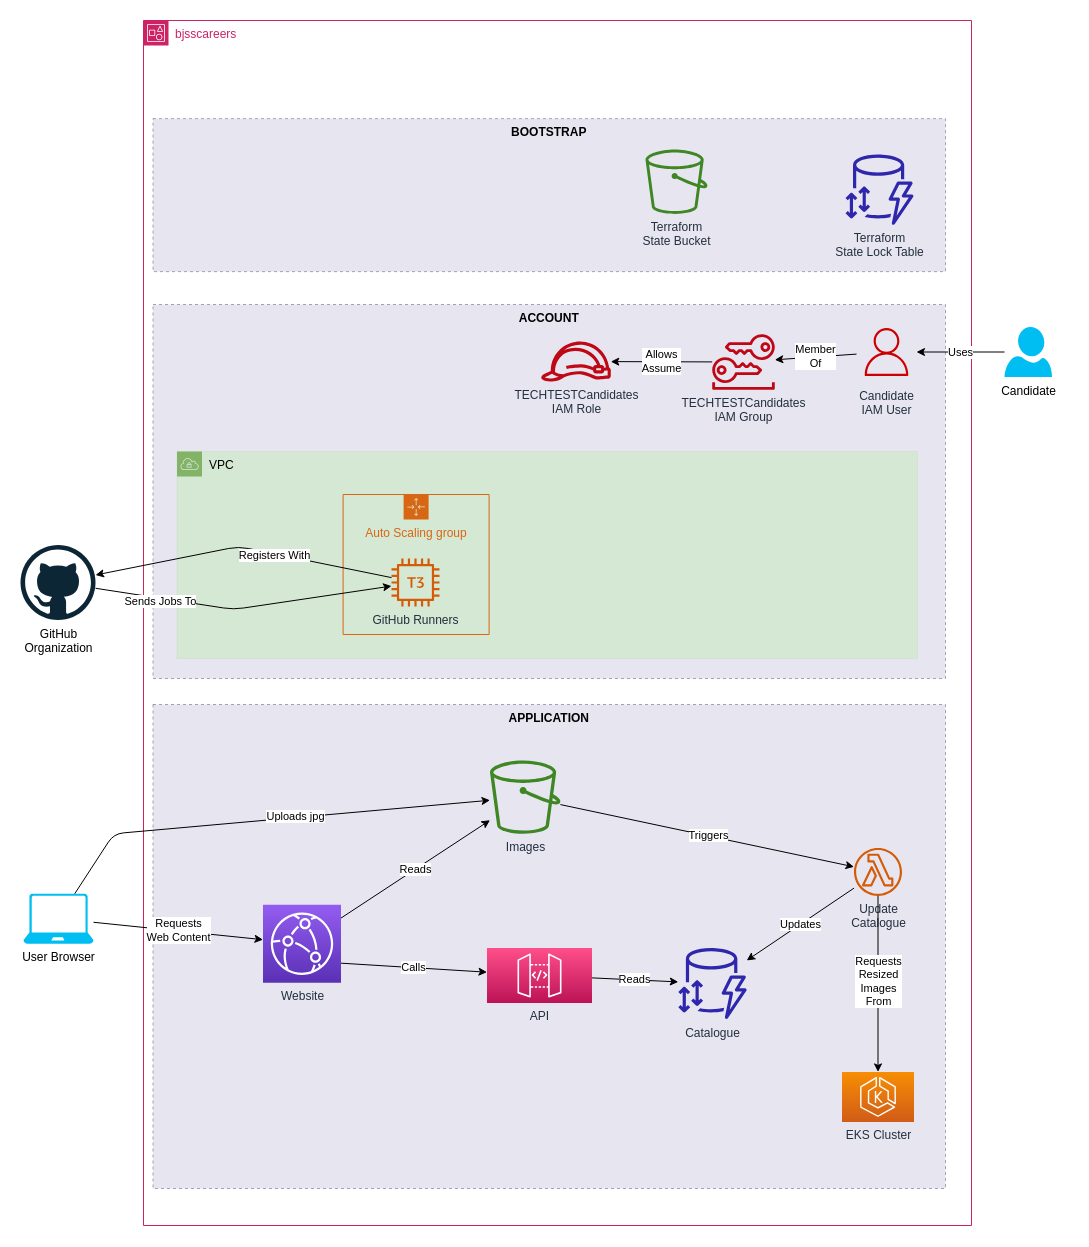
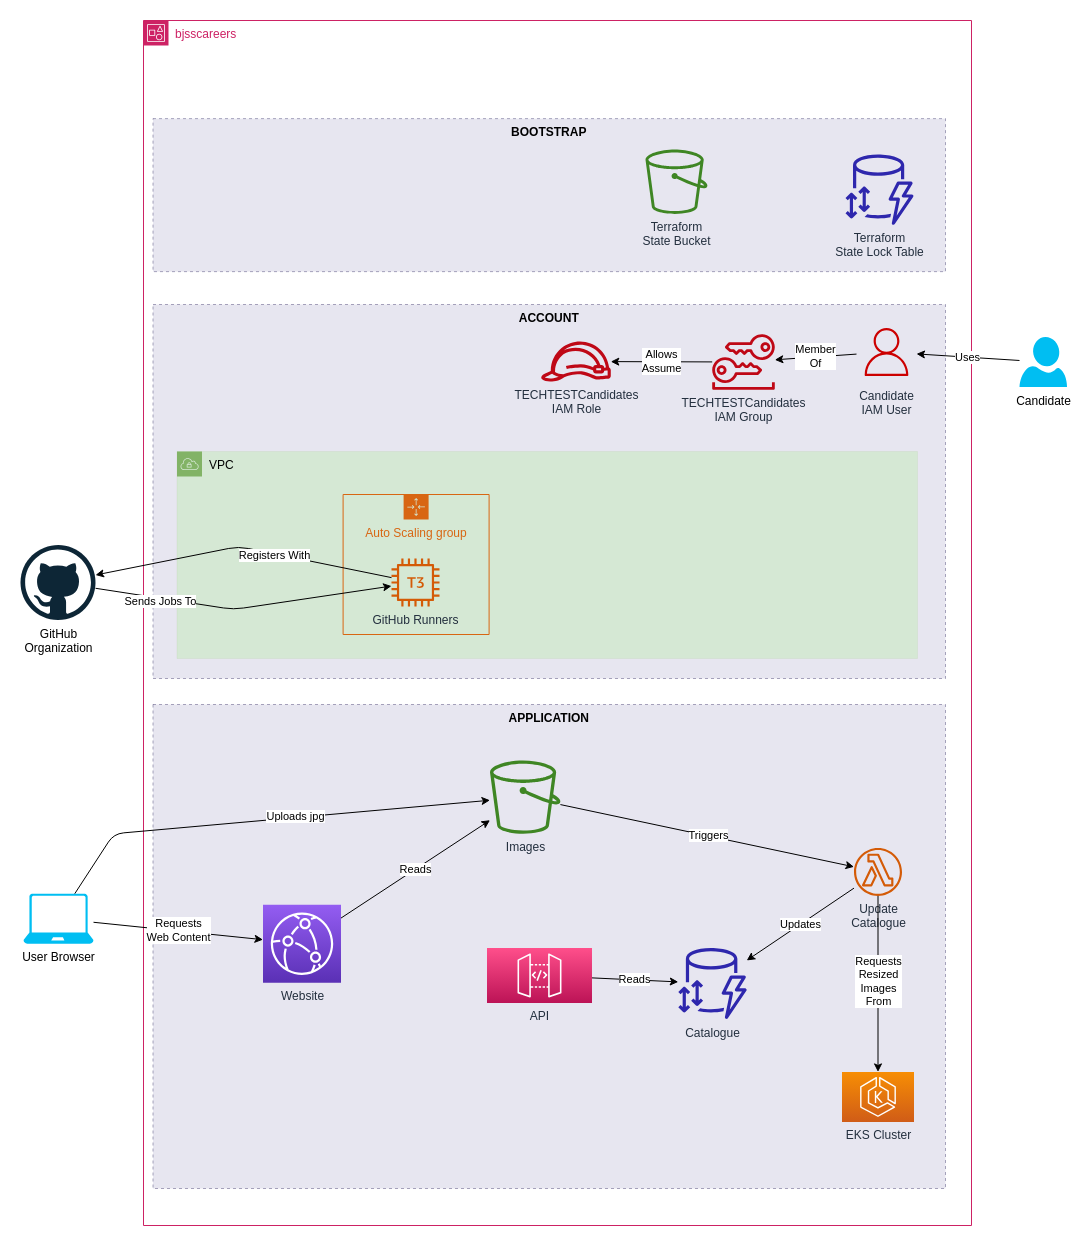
  <mxCell id="0" />
  <mxCell id="1" parent="0" />
  <mxCell id="2" value="bjsscareers" style="points=[[0,0],[0.25,0],[0.5,0],[0.75,0],[1,0],[1,0.25],[1,0.5],[1,0.75],[1,1],[0.75,1],[0.5,1],[0.25,1],[0,1],[0,0.75],[0,0.5],[0,0.25]];outlineConnect=0;gradientColor=none;html=1;whiteSpace=wrap;fontSize=12;fontStyle=0;container=1;pointerEvents=0;collapsible=0;recursiveResize=0;shape=mxgraph.aws4.group;grIcon=mxgraph.aws4.group_account;strokeColor=#CD2264;fillColor=none;verticalAlign=top;align=left;spacingLeft=30;fontColor=#CD2264;dashed=0;" parent="1" vertex="1"><mxGeometry y="20" width="828" height="1205" as="geometry" x="143" /></mxCell>
  <mxCell id="3" value="ACCOUNT" style="fillColor=#d0cee2;strokeColor=#56517e;dashed=1;verticalAlign=top;fontStyle=1;labelBackgroundColor=none;gradientColor=none;opacity=50;fontColor=#000000;" parent="2" vertex="1"><mxGeometry x="9.5" y="284" width="792.5" height="374" as="geometry" /></mxCell>
  <mxCell id="4" value="VPC" style="points=[[0,0],[0.25,0],[0.5,0],[0.75,0],[1,0],[1,0.25],[1,0.5],[1,0.75],[1,1],[0.75,1],[0.5,1],[0.25,1],[0,1],[0,0.75],[0,0.5],[0,0.25]];outlineConnect=0;html=1;whiteSpace=wrap;fontSize=12;fontStyle=0;container=1;pointerEvents=0;collapsible=0;recursiveResize=0;shape=mxgraph.aws4.group;grIcon=mxgraph.aws4.group_vpc;strokeColor=#82b366;fillColor=#d5e8d4;verticalAlign=top;align=left;spacingLeft=30;dashed=0;labelBackgroundColor=none;strokeWidth=0;fontFamily=Helvetica;fontColor=#000000;" parent="2" vertex="1"><mxGeometry x="33.5" y="431" width="740.5" height="207" as="geometry" /></mxCell>
  <mxCell id="5" value="Auto Scaling group" style="points=[[0,0],[0.25,0],[0.5,0],[0.75,0],[1,0],[1,0.25],[1,0.5],[1,0.75],[1,1],[0.75,1],[0.5,1],[0.25,1],[0,1],[0,0.75],[0,0.5],[0,0.25]];outlineConnect=0;gradientColor=none;html=1;whiteSpace=wrap;fontSize=12;fontStyle=0;container=1;pointerEvents=0;collapsible=0;recursiveResize=0;shape=mxgraph.aws4.groupCenter;grIcon=mxgraph.aws4.group_auto_scaling_group;grStroke=1;strokeColor=#D86613;fillColor=none;verticalAlign=top;align=center;fontColor=#D86613;spacingTop=25;labelBackgroundColor=none;strokeWidth=1;fontFamily=Helvetica;" parent="4" vertex="1"><mxGeometry x="166.1" y="43" width="146" height="140" as="geometry" /></mxCell>
  <mxCell id="6" value="GitHub Runners" style="sketch=0;outlineConnect=0;fontColor=#232F3E;gradientColor=none;fillColor=#D45B07;strokeColor=none;dashed=0;verticalLabelPosition=bottom;verticalAlign=top;align=center;html=1;fontSize=12;fontStyle=0;aspect=fixed;pointerEvents=1;shape=mxgraph.aws4.t3_instance;labelBackgroundColor=none;strokeWidth=0;fontFamily=Helvetica;" parent="2" vertex="1"><mxGeometry x="248" y="538" width="48" height="48" as="geometry" /></mxCell>
  <mxCell id="7" value="APPLICATION" style="fillColor=#d0cee2;strokeColor=#56517e;dashed=1;verticalAlign=top;fontStyle=1;labelBackgroundColor=none;gradientColor=none;opacity=50;fontColor=#000000;" parent="2" vertex="1"><mxGeometry x="9.5" y="684" width="792.5" height="484" as="geometry" /></mxCell>
  <mxCell id="8" value="Catalogue" style="sketch=0;outlineConnect=0;fontColor=#232F3E;gradientColor=none;fillColor=#2E27AD;strokeColor=none;dashed=0;verticalLabelPosition=bottom;verticalAlign=top;align=center;html=1;fontSize=12;fontStyle=0;aspect=fixed;pointerEvents=1;shape=mxgraph.aws4.dynamodb_standard_access_table_class;" parent="2" vertex="1"><mxGeometry x="534.79" y="927.43" width="68.42" height="71.16" as="geometry" /></mxCell>
- <mxCell id="9" value="Calls" style="edgeStyle=none;html=1;labelBackgroundColor=#FFFFFF;strokeColor=#000000;fontColor=#000000;exitX=1;exitY=0.75;exitDx=0;exitDy=0;exitPerimeter=0;" parent="2" source="10" target="16" edge="1"><mxGeometry relative="1" as="geometry" /></mxCell>
  <mxCell id="10" value="Website" style="sketch=0;points=[[0,0,0],[0.25,0,0],[0.5,0,0],[0.75,0,0],[1,0,0],[0,1,0],[0.25,1,0],[0.5,1,0],[0.75,1,0],[1,1,0],[0,0.25,0],[0,0.5,0],[0,0.75,0],[1,0.25,0],[1,0.5,0],[1,0.75,0]];outlineConnect=0;fontColor=#232F3E;gradientColor=#945DF2;gradientDirection=north;fillColor=#5A30B5;strokeColor=#ffffff;dashed=0;verticalLabelPosition=bottom;verticalAlign=top;align=center;html=1;fontSize=12;fontStyle=0;aspect=fixed;shape=mxgraph.aws4.resourceIcon;resIcon=mxgraph.aws4.cloudfront;labelBackgroundColor=none;strokeWidth=1;fontFamily=Helvetica;" parent="2" vertex="1"><mxGeometry x="119.5" y="884.18" width="78" height="78" as="geometry" /></mxCell>
  <mxCell id="11" value="Reads" style="edgeStyle=none;html=1;labelBackgroundColor=#FFFFFF;strokeColor=#000000;fontColor=#000000;" parent="2" source="10" target="13" edge="1"><mxGeometry relative="1" as="geometry"><mxPoint x="301.855" y="774.289" as="sourcePoint" /></mxGeometry></mxCell>
  <mxCell id="12" value="Triggers" style="edgeStyle=none;html=1;labelBackgroundColor=#FFFFFF;strokeColor=#000000;fontColor=#000000;" parent="2" source="13" target="15" edge="1"><mxGeometry x="0.004" relative="1" as="geometry"><mxPoint x="622.664" y="732.751" as="targetPoint" /><mxPoint as="offset" /></mxGeometry></mxCell>
  <mxCell id="13" value="Images" style="sketch=0;outlineConnect=0;fontColor=#232F3E;gradientColor=none;fillColor=#3F8624;strokeColor=none;dashed=0;verticalLabelPosition=bottom;verticalAlign=top;align=center;html=1;fontSize=12;fontStyle=0;aspect=fixed;pointerEvents=1;shape=mxgraph.aws4.bucket;" parent="2" vertex="1"><mxGeometry x="346.5" y="740" width="70.42" height="73.24" as="geometry" /></mxCell>
  <mxCell id="14" value="Updates" style="edgeStyle=none;html=1;labelBackgroundColor=#FFFFFF;strokeColor=#000000;fontColor=#000000;" parent="2" source="15" target="8" edge="1"><mxGeometry relative="1" as="geometry"><mxPoint x="677.501" y="883.679" as="sourcePoint" /></mxGeometry></mxCell>
  <mxCell id="15" value="Update&lt;br&gt;Catalogue" style="sketch=0;outlineConnect=0;fontColor=#232F3E;gradientColor=none;fillColor=#D45B07;strokeColor=none;dashed=0;verticalLabelPosition=bottom;verticalAlign=top;align=center;html=1;fontSize=12;fontStyle=0;aspect=fixed;pointerEvents=1;shape=mxgraph.aws4.lambda_function;" parent="2" vertex="1"><mxGeometry x="710.5" y="827.43" width="48" height="48" as="geometry" /></mxCell>
  <mxCell id="16" value="API" style="sketch=0;points=[[0,0,0],[0.25,0,0],[0.5,0,0],[0.75,0,0],[1,0,0],[0,1,0],[0.25,1,0],[0.5,1,0],[0.75,1,0],[1,1,0],[0,0.25,0],[0,0.5,0],[0,0.75,0],[1,0.25,0],[1,0.5,0],[1,0.75,0]];outlineConnect=0;fontColor=#232F3E;gradientColor=#FF4F8B;gradientDirection=north;fillColor=#BC1356;strokeColor=#ffffff;dashed=0;verticalLabelPosition=bottom;verticalAlign=top;align=center;html=1;fontSize=12;fontStyle=0;aspect=fixed;shape=mxgraph.aws4.resourceIcon;resIcon=mxgraph.aws4.api_gateway;strokeWidth=1;" parent="2" vertex="1"><mxGeometry x="343.5" y="927.43" width="105" height="55" as="geometry" /></mxCell>
  <mxCell id="17" value="Reads" style="edgeStyle=none;html=1;labelBackgroundColor=#FFFFFF;strokeColor=#000000;fontColor=#000000;" parent="2" source="16" target="8" edge="1"><mxGeometry relative="1" as="geometry"><mxPoint x="543.999" y="987.29" as="sourcePoint" /></mxGeometry></mxCell>
  <mxCell id="18" value="TECHTESTCandidates&lt;br&gt;IAM Role" style="sketch=0;outlineConnect=0;fontColor=#232F3E;gradientColor=none;fillColor=#BF0816;strokeColor=none;dashed=0;verticalLabelPosition=bottom;verticalAlign=top;align=center;html=1;fontSize=12;fontStyle=0;aspect=fixed;pointerEvents=1;shape=mxgraph.aws4.role;labelBackgroundColor=none;" parent="2" vertex="1"><mxGeometry x="397" y="321" width="71" height="40.05" as="geometry" /></mxCell>
  <mxCell id="19" value="Allows&lt;br&gt;Assume" style="edgeStyle=none;html=1;labelBackgroundColor=#FFFFFF;labelBorderColor=none;strokeColor=#000000;fontColor=#000000;" parent="2" source="20" target="18" edge="1"><mxGeometry relative="1" as="geometry" /></mxCell>
  <mxCell id="20" value="TECHTESTCandidates&lt;br&gt;IAM Group" style="sketch=0;outlineConnect=0;fontColor=#232F3E;gradientColor=none;fillColor=#BF0816;strokeColor=none;dashed=0;verticalLabelPosition=bottom;verticalAlign=top;align=center;html=1;fontSize=12;fontStyle=0;aspect=fixed;pointerEvents=1;shape=mxgraph.aws4.long_term_security_credential;labelBackgroundColor=none;" parent="2" vertex="1"><mxGeometry x="568.5" y="313.64" width="63" height="55.73" as="geometry" /></mxCell>
  <mxCell id="21" value="Candidate&lt;br&gt;IAM User" style="sketch=0;outlineConnect=0;fontColor=#232F3E;gradientColor=none;strokeColor=#CC0000;fillColor=none;dashed=0;verticalLabelPosition=bottom;verticalAlign=top;align=center;html=1;fontSize=12;fontStyle=0;aspect=fixed;shape=mxgraph.aws4.resourceIcon;resIcon=mxgraph.aws4.user;labelBackgroundColor=none;strokeWidth=0;" parent="2" vertex="1"><mxGeometry x="713" y="301.5" width="60" height="60" as="geometry" /></mxCell>
  <mxCell id="22" value="Member&lt;br&gt;Of" style="edgeStyle=none;html=1;fontColor=#000000;labelBackgroundColor=#FFFFFF;strokeColor=#000000;labelBorderColor=none;" parent="2" source="21" target="20" edge="1"><mxGeometry relative="1" as="geometry" /></mxCell>
  <mxCell id="23" value="EKS Cluster" style="sketch=0;points=[[0,0,0],[0.25,0,0],[0.5,0,0],[0.75,0,0],[1,0,0],[0,1,0],[0.25,1,0],[0.5,1,0],[0.75,1,0],[1,1,0],[0,0.25,0],[0,0.5,0],[0,0.75,0],[1,0.25,0],[1,0.5,0],[1,0.75,0]];outlineConnect=0;fontColor=#232F3E;gradientColor=#F78E04;gradientDirection=north;fillColor=#D05C17;strokeColor=#ffffff;dashed=0;verticalLabelPosition=bottom;verticalAlign=top;align=center;html=1;fontSize=12;fontStyle=0;aspect=fixed;shape=mxgraph.aws4.resourceIcon;resIcon=mxgraph.aws4.eks;strokeWidth=1;" parent="2" vertex="1"><mxGeometry x="698.5" y="1051.43" width="72" height="50" as="geometry" /></mxCell>
  <mxCell id="24" value="Requests&lt;br&gt;Resized&lt;br&gt;Images&lt;br&gt;From" style="edgeStyle=none;html=1;labelBackgroundColor=#FFFFFF;strokeColor=#000000;fontColor=#000000;" parent="2" source="15" target="23" edge="1"><mxGeometry x="-0.026" relative="1" as="geometry"><mxPoint as="offset" /><mxPoint x="754.5" y="1463.43" as="targetPoint" /></mxGeometry></mxCell>
  <mxCell id="25" value="Sends Jobs To" style="edgeStyle=none;html=1;labelBackgroundColor=#FFFFFF;labelBorderColor=none;strokeColor=#000000;fontFamily=Helvetica;fontColor=#000000;" parent="1" source="26" target="6" edge="1"><mxGeometry x="-0.557" y="-3" relative="1" as="geometry"><mxPoint as="offset" /><Array as="points"><mxPoint x="233" y="609" /></Array></mxGeometry></mxCell>
  <mxCell id="26" value="GitHub&lt;br&gt;Organization" style="dashed=0;outlineConnect=0;html=1;align=center;labelPosition=center;verticalLabelPosition=bottom;verticalAlign=top;shape=mxgraph.weblogos.github;labelBackgroundColor=none;strokeColor=#CCFFCC;strokeWidth=1;fontFamily=Helvetica;fontColor=#000000;fillColor=#96BD96;gradientColor=none;" parent="1" vertex="1"><mxGeometry x="20" y="544.5" width="75" height="75" as="geometry" /></mxCell>
  <mxCell id="27" value="Requests&lt;br&gt;Web Content" style="edgeStyle=none;html=1;labelBackgroundColor=#FFFFFF;strokeColor=#000000;fontColor=#000000;" parent="1" source="28" target="10" edge="1"><mxGeometry relative="1" as="geometry" /></mxCell>
  <mxCell id="28" value="User Browser" style="verticalLabelPosition=bottom;html=1;verticalAlign=top;align=center;strokeColor=none;fillColor=#00BEF2;shape=mxgraph.azure.laptop;pointerEvents=1;fontColor=#000000;" parent="1" vertex="1"><mxGeometry x="23" y="893.18" width="70" height="50" as="geometry" /></mxCell>
  <mxCell id="29" value="Uses" style="edgeStyle=none;html=1;fontColor=#000000;strokeColor=#000000;labelBackgroundColor=#FFFFFF;" parent="1" source="30" target="21" edge="1"><mxGeometry relative="1" as="geometry" /></mxCell>
- <mxCell id="30" value="Candidate" style="verticalLabelPosition=bottom;html=1;verticalAlign=top;align=center;strokeColor=none;fillColor=#00BEF2;shape=mxgraph.azure.user;fontColor=#000000;" parent="1" vertex="1"><mxGeometry x="1004" y="326.5" width="47.5" height="50" as="geometry" /></mxCell>
+ <mxCell id="30" value="Candidate" style="verticalLabelPosition=bottom;html=1;verticalAlign=top;align=center;strokeColor=none;fillColor=#00BEF2;shape=mxgraph.azure.user;fontColor=#000000;" parent="1" vertex="1"><mxGeometry x="1019" y="336.5" width="47.5" height="50" as="geometry" /></mxCell>
  <mxCell id="31" value="Registers With" style="edgeStyle=none;html=1;labelBackgroundColor=#FFFFFF;labelBorderColor=none;strokeColor=#000000;fontColor=#000000;" parent="1" source="6" target="26" edge="1"><mxGeometry x="-0.211" y="2" relative="1" as="geometry"><Array as="points"><mxPoint x="238" y="546" /></Array><mxPoint as="offset" /></mxGeometry></mxCell>
  <mxCell id="32" value="BOOTSTRAP" style="fillColor=#d0cee2;strokeColor=#56517e;dashed=1;verticalAlign=top;fontStyle=1;labelBackgroundColor=none;gradientColor=none;opacity=50;fontColor=#000000;" parent="1" vertex="1"><mxGeometry x="152.5" y="118.14" width="792.5" height="153" as="geometry" /></mxCell>
  <mxCell id="33" value="Terraform&lt;br&gt;State Bucket" style="sketch=0;outlineConnect=0;fontColor=#232F3E;gradientColor=none;fillColor=#3F8624;strokeColor=none;dashed=0;verticalLabelPosition=bottom;verticalAlign=top;align=center;html=1;fontSize=12;fontStyle=0;aspect=fixed;pointerEvents=1;shape=mxgraph.aws4.bucket;" parent="1" vertex="1"><mxGeometry x="645" y="149" width="62" height="64.48" as="geometry" /></mxCell>
  <mxCell id="34" value="Terraform&lt;br&gt;State Lock Table" style="sketch=0;outlineConnect=0;fontColor=#232F3E;gradientColor=none;fillColor=#2E27AD;strokeColor=none;dashed=0;verticalLabelPosition=bottom;verticalAlign=top;align=center;html=1;fontSize=12;fontStyle=0;aspect=fixed;pointerEvents=1;shape=mxgraph.aws4.dynamodb_standard_access_table_class;" parent="1" vertex="1"><mxGeometry x="845" y="153.76" width="68" height="70.72" as="geometry" /></mxCell>
  <mxCell id="35" value="Uploads jpg" style="edgeStyle=none;html=1;labelBackgroundColor=#FFFFFF;strokeColor=#000000;fontColor=#000000;" edge="1" parent="1" source="28" target="13"><mxGeometry x="0.131" y="1" relative="1" as="geometry"><Array as="points"><mxPoint x="113.28" y="833.24" /></Array><mxPoint as="offset" /><mxPoint x="78.004" y="866.24" as="sourcePoint" /><mxPoint x="537.285" y="843.046" as="targetPoint" /></mxGeometry></mxCell>
